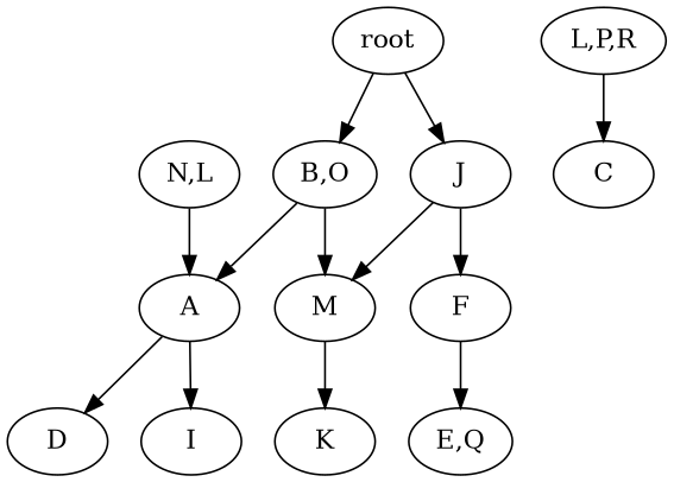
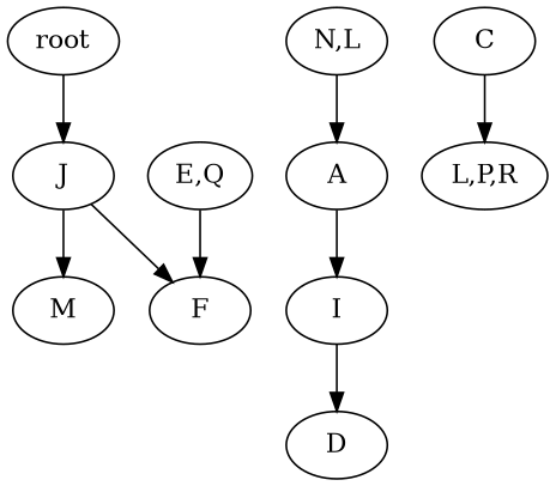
  strict digraph {
    n1 [label=root]
-   n2 [label="B,O"]
    n3 [label=J]
    n4 [label=A]
    n5 [label=M]
    n6 [label=F]
    n7 [label=D]
    n8 [label=I]
-   n9 [label=K]
    n10 [label=C]
    n11 [label="L,P,R"]
    n12 [label="E,Q"]
    n13 [label="N,L"]
-   n1 -> n2
    n1 -> n3
-   n2 -> n4
-   n2 -> n5
    n3 -> n5
    n3 -> n6
-   n4 -> n7
+   n8 -> n7
    n4 -> n8
-   n5 -> n9
-   n6 -> n12
-   n11 -> n10
+   n12 -> n6
+   n10 -> n11
    n13 -> n4
  }
